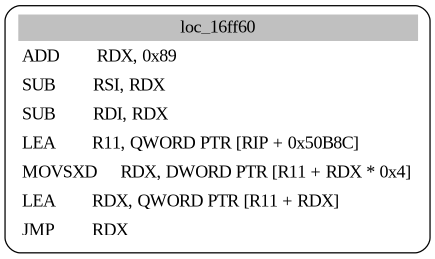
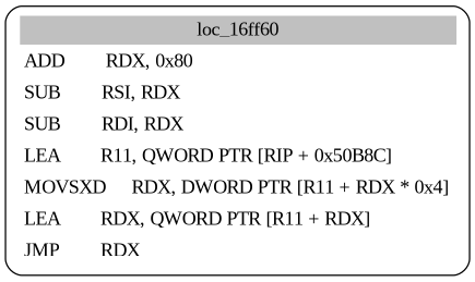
  digraph {
    rankdir=LR
    fontname="Liberation Serif"
-   n1 [fontname="Liberation Serif" label=<<table border="0" cellborder="0" cellpadding="3"><tr><td align="center" colspan="2" bgcolor="grey">loc_16ff60</td></tr><tr><td align="left">ADD        RDX, 0x89</td></tr><tr><td align="left">SUB        RSI, RDX</td></tr><tr><td align="left">SUB        RDI, RDX</td></tr><tr><td align="left">LEA        R11, QWORD PTR [RIP + 0x50B8C]</td></tr><tr><td align="left">MOVSXD     RDX, DWORD PTR [R11 + RDX * 0x4]</td></tr><tr><td align="left">LEA        RDX, QWORD PTR [R11 + RDX]</td></tr><tr><td align="left">JMP        RDX</td></tr></table>> shape=Mrecord]
+   n1 [fontname="Liberation Serif" label=<<table border="0" cellborder="0" cellpadding="3"><tr><td align="center" colspan="2" bgcolor="grey">loc_16ff60</td></tr><tr><td align="left">ADD        RDX, 0x80</td></tr><tr><td align="left">SUB        RSI, RDX</td></tr><tr><td align="left">SUB        RDI, RDX</td></tr><tr><td align="left">LEA        R11, QWORD PTR [RIP + 0x50B8C]</td></tr><tr><td align="left">MOVSXD     RDX, DWORD PTR [R11 + RDX * 0x4]</td></tr><tr><td align="left">LEA        RDX, QWORD PTR [R11 + RDX]</td></tr><tr><td align="left">JMP        RDX</td></tr></table>> shape=Mrecord]
  }
